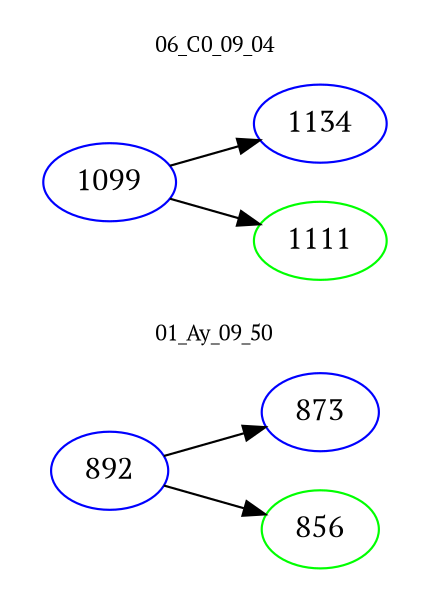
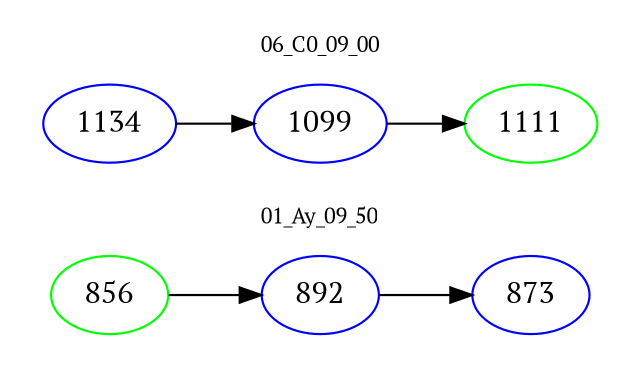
  digraph {
    fontname="PT Serif"
    rankdir=LR
    node [color=blue fontname="PT Serif"]
    edge [color=black fontname="PT Serif"]
    n1 [label=892]
    n2 [color=green label=856]
    n3 [label=873]
    n4 [label=1099]
    n5 [color=green label=1111]
    n6 [label=1134]
    subgraph cluster_1 {
      color=white
      fontsize=10
      label="01_Ay_09_50"
      n1
      n2
      n3
    }
    subgraph cluster_2 {
      color=white
      fontsize=10
-     label="06_C0_09_04"
+     label="06_C0_09_00"
      n4
      n5
      n6
    }
-   n1 -> n2
+   n2 -> n1
    n1 -> n3
    n4 -> n5
-   n4 -> n6
+   n6 -> n4
  }
